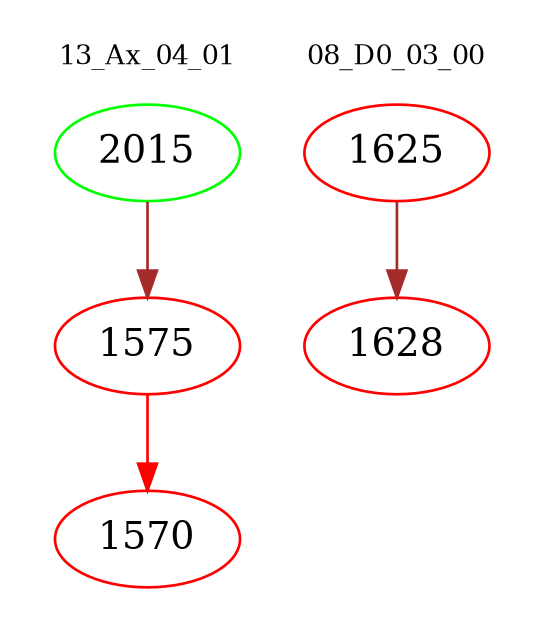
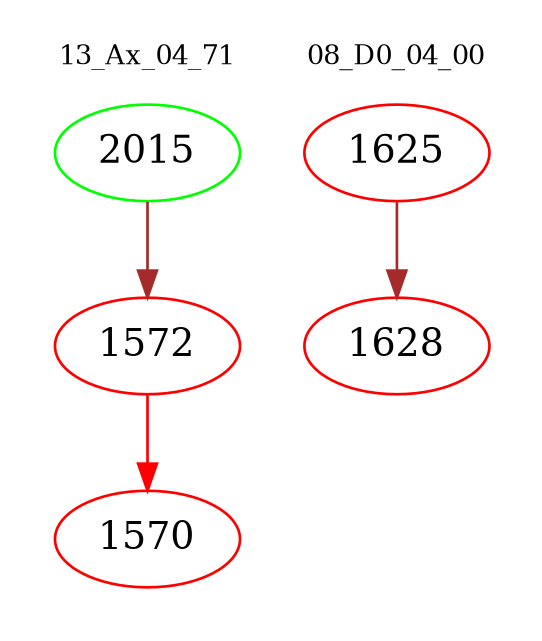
  digraph {
    node [color=red]
    edge [color=brown]
    n1 [color=green label=2015]
-   n2 [label=1575]
+   n2 [label=1572]
    n3 [label=1570]
    n4 [label=1625]
    n5 [label=1628]
    subgraph cluster_1 {
      color=white
      fontsize=10
-     label="13_Ax_04_01"
+     label="13_Ax_04_71"
      n1
      n2
      n3
    }
    subgraph cluster_2 {
      color=white
      fontsize=10
-     label="08_D0_03_00"
+     label="08_D0_04_00"
      n4
      n5
    }
    n1 -> n2
    n2 -> n3 [color=red]
    n4 -> n5
  }
